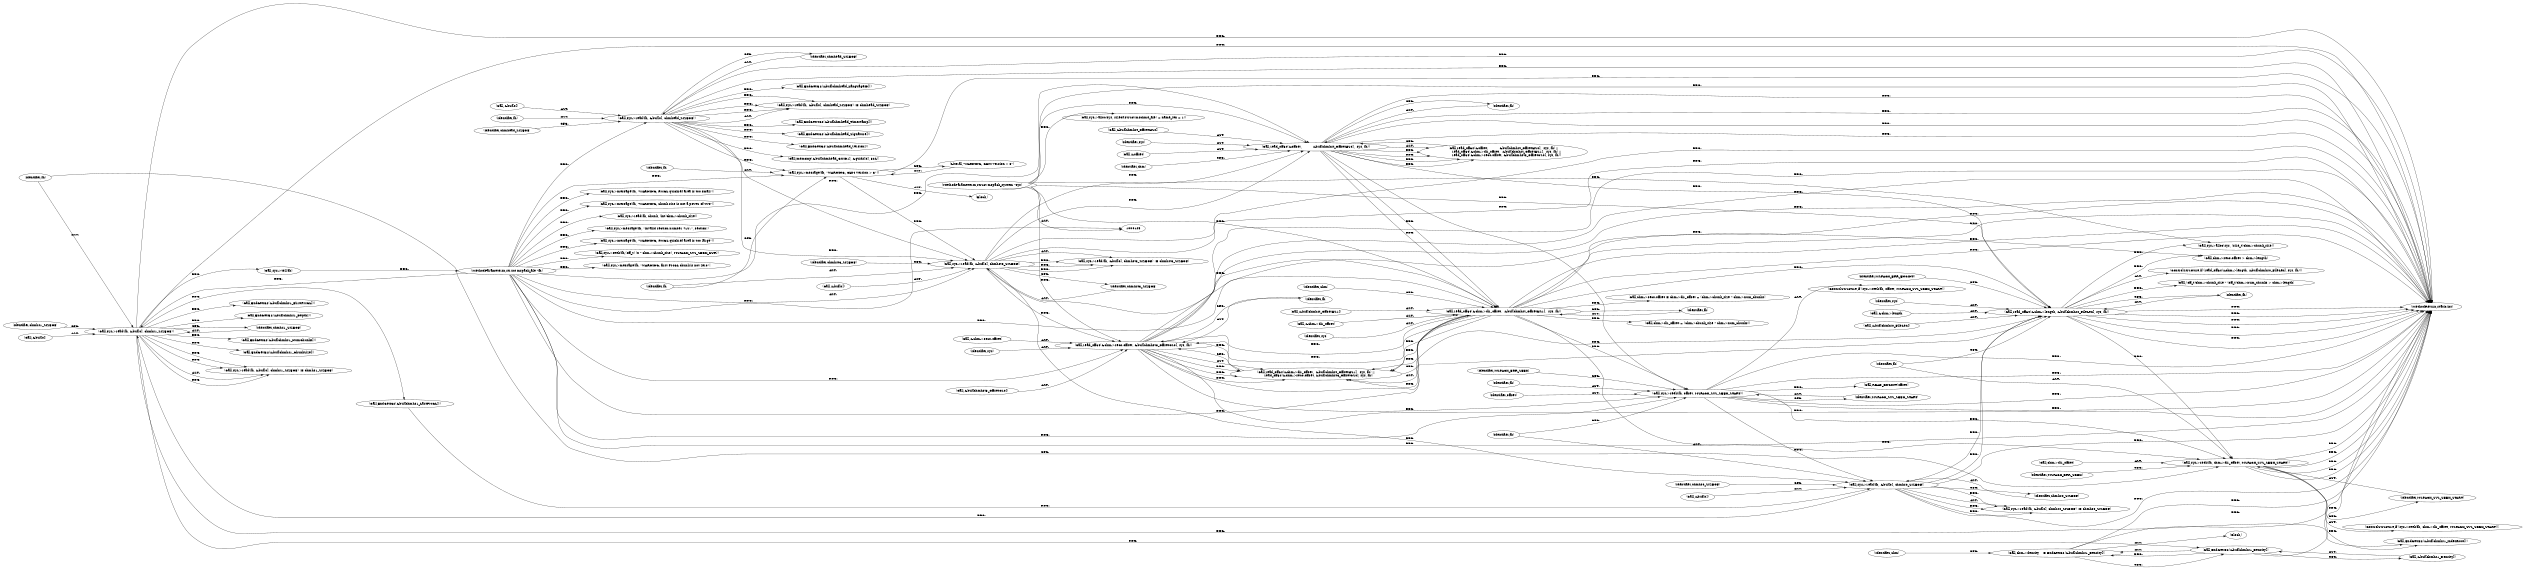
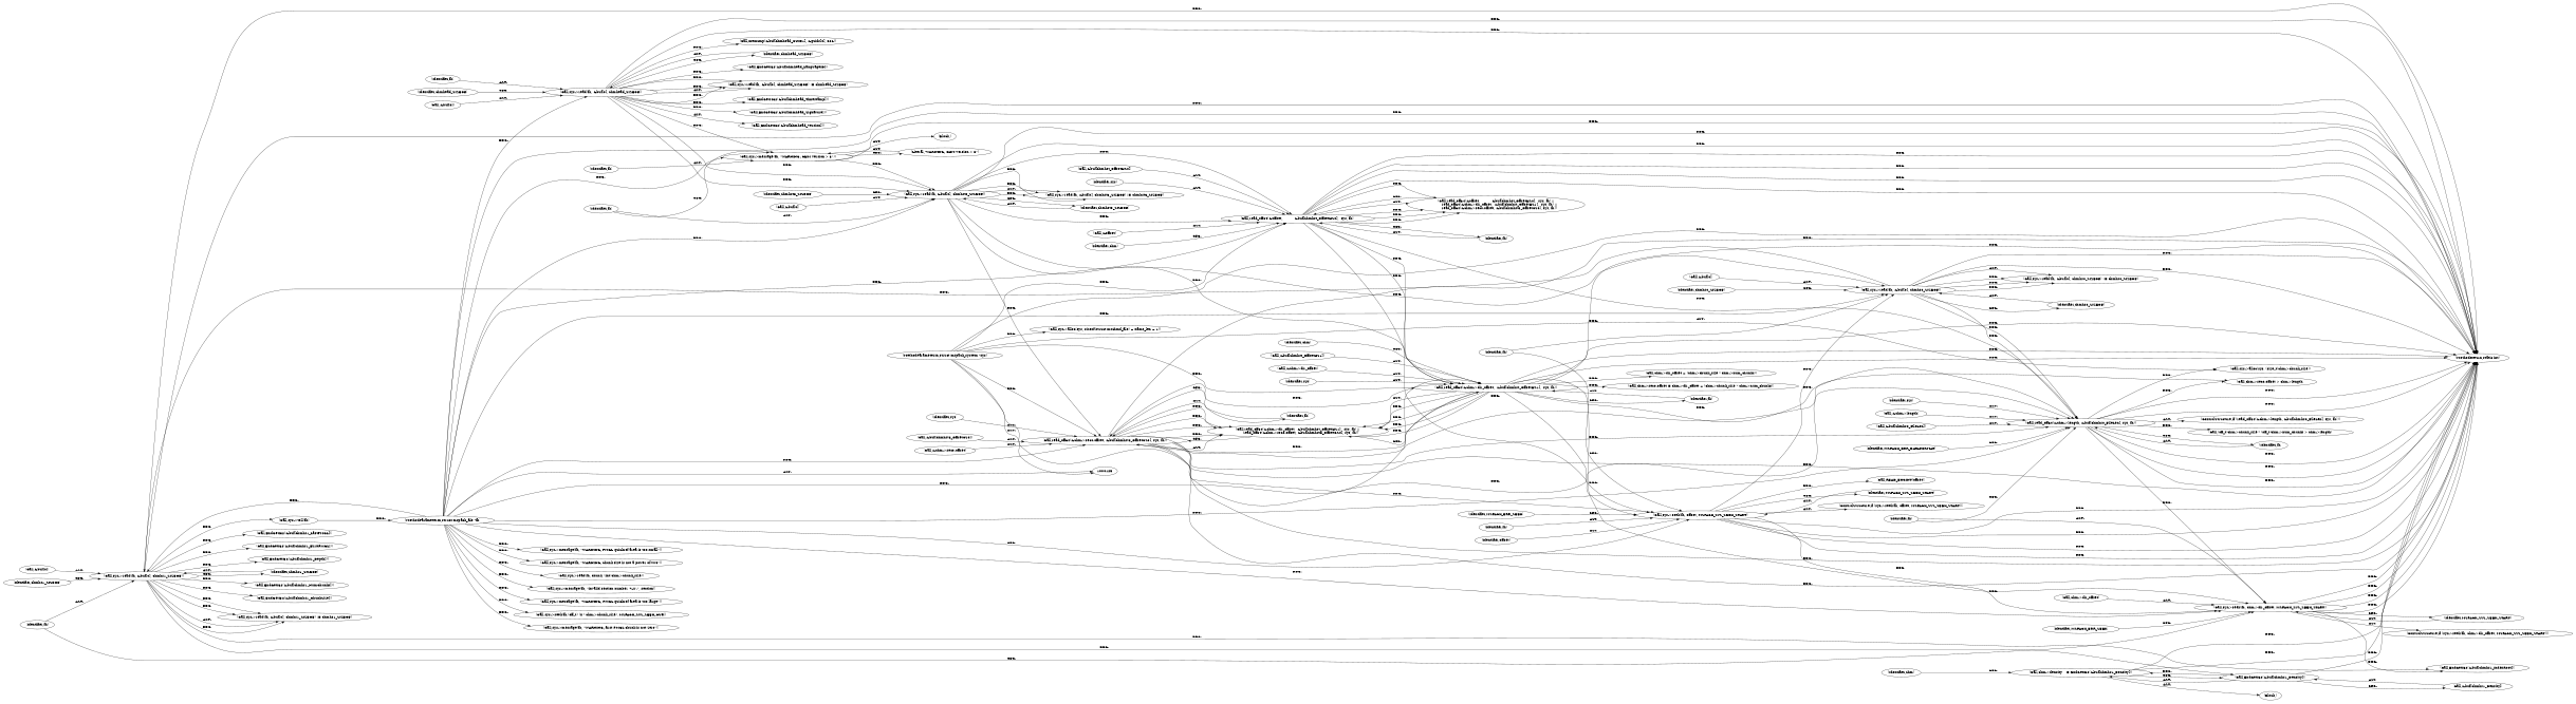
  digraph {
    rankdir=LR
    n1 [label="(Call,chm->density    = EndGetI32(&buf[chmhs1_Density]))"]
    n2 [label="(Call,EndGetI32(&buf[chmhs1_Density]))"]
    n3 [label="(MethodReturn,static int)"]
    n4 [label="(Block,)"]
    n5 [label="(Call,&buf[chmhs1_Density])"]
    n6 [label="(Call,sys->read(fh, &buf[0], chmhs1_SIZEOF))"]
    n7 [label="(Call,EndGetI32(&buf[chmhs1_LastPMGL]))"]
    n8 [label="(Call,EndGetI32(&buf[chmhs1_FirstPMGL]))"]
    n9 [label="(Call,EndGetI32(&buf[chmhs1_Depth]))"]
    n10 [label="(Identifier,chmhs1_SIZEOF)"]
    n11 [label="(Call,EndGetI32(&buf[chmhs1_NumChunks]))"]
    n12 [label="(Call,EndGetI32(&buf[chmhs1_ChunkSize]))"]
    n13 [label="(Call,EndGetI32(&buf[chmhs1_IndexRoot]))"]
    n14 [label="(Call,sys->read(fh, &buf[0], chmhs1_SIZEOF) != chmhs1_SIZEOF)"]
    n15 [label="(Call,sys->tell(fh))"]
    n16 [label="(MethodParameterIn,struct mspack_file *fh)"]
    n17 [label="(Call,sys->seek(fh, chm->dir_offset, MSPACK_SYS_SEEK_START))"]
    n18 [label="(Identifier,MSPACK_SYS_SEEK_START)"]
    n19 [label="(ControlStructure,if (sys->seek(fh, chm->dir_offset, MSPACK_SYS_SEEK_START)))"]
    n20 [label="(Call,read_off64(&chm->length, &buf[chmhs0_FileLen], sys, fh))"]
    n21 [label="(Identifier,fh)"]
    n22 [label="(Call,sys->alloc(sys, (size_t)chm->chunk_size))"]
    n23 [label="(Call,chm->sec0.offset > chm->length)"]
    n24 [label="(ControlStructure,if (read_off64(&chm->length, &buf[chmhs0_FileLen], sys, fh)))"]
    n25 [label="(Call,(off_t)chm->chunk_size * (off_t)chm->num_chunks > chm->length)"]
    n26 [label="(Call,sys->read(fh, &buf[0], chmhs0_SIZEOF))"]
    n27 [label="(Identifier,chmhs0_SIZEOF)"]
    n28 [label="(Call,sys->read(fh, &buf[0], chmhs0_SIZEOF) != chmhs0_SIZEOF)"]
    n29 [label="(Call,sys->seek(fh, offset, MSPACK_SYS_SEEK_START))"]
    n30 [label="(Call,READ_ENCINT(offset))"]
    n31 [label="(Identifier,MSPACK_SYS_SEEK_START)"]
    n32 [label="(ControlStructure,if (sys->seek(fh, offset, MSPACK_SYS_SEEK_START)))"]
    n33 [label="(Call,read_off64(&chm->sec0.offset, &buf[chmhst3_OffsetCS0], sys, fh))"]
    n34 [label="(Identifier,fh)"]
    n35 [label="(Call,read_off64(&chm->dir_offset,  &buf[chmhst_OffsetHS1],  sys, fh) ||\n      read_off64(&chm->sec0.offset, &buf[chmhst3_OffsetCS0], sys, fh))"]
    n36 [label="(Call,read_off64(&chm->dir_offset,  &buf[chmhst_OffsetHS1],  sys, fh))"]
    n37 [label="(Call,sys->read(fh, &buf[0], chmhst3_SIZEOF))"]
    n38 [label="(Call,read_off64(&offset,           &buf[chmhst_OffsetHS0],  sys, fh))"]
    n39 [label="(Identifier,chmhst3_SIZEOF)"]
    n40 [label="(Call,sys->read(fh, &buf[0], chmhst3_SIZEOF) != chmhst3_SIZEOF)"]
    n41 [label="(Call,chm->dir_offset + (chm->chunk_size * chm->num_chunks))"]
    n42 [label="(Call,chm->sec0.offset = chm->dir_offset + (chm->chunk_size * chm->num_chunks))"]
    n43 [label="(Identifier,fh)"]
    n44 [label="(Call,read_off64(&offset,           &buf[chmhst_OffsetHS0],  sys, fh) ||\n      read_off64(&chm->dir_offset,  &buf[chmhst_OffsetHS1],  sys, fh) ||\n      read_off64(&chm->sec0.offset, &buf[chmhst3_OffsetCS0], sys, fh))"]
    n45 [label="(Identifier,fh)"]
    n46 [label="(Call,sys->message(fh, \"WARNING; CHM version > 3\"))"]
    n47 [label="(Literal,\"WARNING; CHM version > 3\")"]
    n48 [label="(Block,)"]
    n49 [label="(Call,sys->read(fh, &buf[0], chmhead_SIZEOF))"]
    n50 [label="(Call,EndGetI32(&buf[chmhead_LanguageID]))"]
    n51 [label="(Call,sys->read(fh, &buf[0], chmhead_SIZEOF) != chmhead_SIZEOF)"]
    n52 [label="(Call,EndGetM32(&buf[chmhead_Timestamp]))"]
    n53 [label="(Call,EndGetI32(&buf[chmhead_Signature]))"]
    n54 [label="(Call,EndGetI32(&buf[chmhead_Version]))"]
    n55 [label="(Call,memcmp(&buf[chmhead_GUID1], &guids[0], 32L))"]
    n56 [label="(Identifier,chmhead_SIZEOF)"]
    n57 [label="(Call,sys->message(fh, \"WARNING; PMGL quickref area is too small\"))"]
    n58 [label="(Call,sys->message(fh, \"WARNING; chunk size is not a power of two\"))"]
    n59 [label="(Call,sys->read(fh, chunk, (int)chm->chunk_size))"]
    n60 [label="(Call,sys->message(fh, \"invalid section number '%u'.\", section))"]
    n61 [label="(Call,sys->message(fh, \"WARNING; PMGL quickref area is too large\"))"]
    n62 [label="(Call,sys->seek(fh,(off_t) (x * chm->chunk_size), MSPACK_SYS_SEEK_CUR))"]
    n63 [label="(Call,sys->message(fh, \"WARNING; first PMGL chunk is not zero\"))"]
    1000125
    n65 [label="(MethodParameterIn,struct mspack_system *sys)"]
    n66 [label="(Call,sys->alloc(sys, sizeof(struct mschmd_file) + name_len + 1))"]
    n67 [label="(Identifier,chmhs1_SIZEOF)"]
    n68 [label="(Identifier,chm)"]
    n69 [label="(Call,&buf[chmhst_OffsetHS0])"]
    n70 [label="(Call,&buf[0])"]
    n71 [label="(Identifier,offset)"]
    n72 [label="(Identifier,sys)"]
    n73 [label="(Identifier,fh)"]
    n74 [label="(Identifier,MSPACK_ERR_SEEK)"]
    n75 [label="(Call,&buf[chmhst_OffsetHS1])"]
    n76 [label="(Identifier,sys)"]
    n77 [label="(Call,&chm->length)"]
    n78 [label="(Call,&buf[chmhs0_FileLen])"]
    n79 [label="(Identifier,chmhst3_SIZEOF)"]
    n80 [label="(Identifier,fh)"]
    n81 [label="(Identifier,MSPACK_ERR_SEEK)"]
    n82 [label="(Call,chm->dir_offset)"]
    n83 [label="(Identifier,fh)"]
    n84 [label="(Call,&buf[chmhst3_OffsetCS0])"]
    n85 [label="(Call,&buf[0])"]
    n86 [label="(Identifier,fh)"]
-   n87 [label="(Identifier,MSPACK_ERR_ENCINT)"]
+   n87 [label="(Identifier,MSPACK_ERR_DATAFORMAT)"]
    n88 [label="(Call,&chm->dir_offset)"]
    n89 [label="(Call,&chm->sec0.offset)"]
    n90 [label="(Call,&offset)"]
    n91 [label="(Identifier,sys)"]
    n92 [label="(Identifier,fh)"]
    n93 [label="(Call,&buf[0])"]
    n94 [label="(Identifier,chm)"]
    n95 [label="(Identifier,chmhead_SIZEOF)"]
    n96 [label="(Call,&buf[0])"]
    n97 [label="(Identifier,fh)"]
    n98 [label="(Identifier,chm)"]
    n99 [label="(Identifier,sys)"]
    n100 [label="(Identifier,chmhs0_SIZEOF)"]
    n101 [label="(Identifier,fh)"]
    n1 -> n2 [label="CFG: "]
    n1 -> n3 [label="DDG: "]
    n1 -> n3 [label="DDG: "]
    n1 -> n4 [label="AST: "]
    n2 -> n1 [label="AST: "]
    n2 -> n1 [label="DDG: "]
    n2 -> n3 [label="DDG: "]
    n2 -> n5 [label="CFG: "]
    n5 -> n2 [label="AST: "]
    n6 -> n2 [label="DDG: "]
    n6 -> n3 [label="DDG: "]
    n6 -> n3 [label="DDG: "]
    n6 -> n7 [label="DDG: "]
    n6 -> n8 [label="DDG: "]
    n6 -> n9 [label="DDG: "]
    n6 -> n10 [label="CFG: "]
    n6 -> n11 [label="DDG: "]
    n6 -> n12 [label="DDG: "]
    n6 -> n13 [label="DDG: "]
    n6 -> n14 [label="AST: "]
    n6 -> n14 [label="DDG: "]
    n6 -> n14 [label="DDG: "]
    n6 -> n14 [label="DDG: "]
    n6 -> n15 [label="DDG: "]
    n10 -> n6 [label="AST: "]
    n15 -> n16 [label="DDG: "]
    n16 -> n3 [label="DDG: "]
    n16 -> n6 [label="DDG: "]
+   n16 -> n17 [label="DDG: "]
    n16 -> n20 [label="DDG: "]
-   n7 -> n26 [label="DDG: "]
-   n16 -> n29 [label="DDG: "]
+   n16 -> n26 [label="DDG: "]
+   n16 -> n29 [label="CFG: "]
    n16 -> n33 [label="DDG: "]
    n16 -> n36 [label="DDG: "]
    n16 -> n37 [label="DDG: "]
    n16 -> n38 [label="DDG: "]
    n16 -> n46 [label="DDG: "]
    n16 -> n49 [label="DDG: "]
    n16 -> n57 [label="DDG: "]
    n16 -> n58 [label="DDG: "]
    n16 -> n59 [label="DDG: "]
    n16 -> n60 [label="DDG: "]
    n16 -> n61 [label="DDG: "]
    n16 -> n62 [label="DDG: "]
    n16 -> n63 [label="DDG: "]
    n16 -> 1000125 [label="AST: "]
    n17 -> n3 [label="DDG: "]
    n17 -> n3 [label="DDG: "]
    n17 -> n3 [label="DDG: "]
    n17 -> n3 [label="DDG: "]
    n17 -> n13 [label="DDG: "]
    n17 -> n18 [label="CFG: "]
    n17 -> n19 [label="AST: "]
    n18 -> n17 [label="AST: "]
    n20 -> n3 [label="DDG: "]
    n20 -> n3 [label="DDG: "]
    n20 -> n3 [label="DDG: "]
    n20 -> n3 [label="DDG: "]
    n20 -> n3 [label="DDG: "]
    n20 -> n17 [label="DDG: "]
    n20 -> n21 [label="CFG: "]
    n20 -> n22 [label="DDG: "]
    n20 -> n23 [label="DDG: "]
    n20 -> n24 [label="AST: "]
    n20 -> n25 [label="DDG: "]
    n21 -> n20 [label="AST: "]
    n26 -> n3 [label="DDG: "]
    n26 -> n3 [label="DDG: "]
    n26 -> n6 [label="DDG: "]
    n26 -> n20 [label="DDG: "]
    n26 -> n20 [label="DDG: "]
    n26 -> n27 [label="CFG: "]
    n26 -> n28 [label="AST: "]
    n26 -> n28 [label="DDG: "]
    n26 -> n28 [label="DDG: "]
    n26 -> n28 [label="DDG: "]
    n27 -> n26 [label="AST: "]
    n29 -> n3 [label="DDG: "]
    n29 -> n3 [label="DDG: "]
    n29 -> n3 [label="DDG: "]
    n29 -> n3 [label="DDG: "]
    n29 -> n17 [label="DDG: "]
    n29 -> n26 [label="DDG: "]
    n29 -> n30 [label="DDG: "]
    n29 -> n31 [label="CFG: "]
    n29 -> n32 [label="AST: "]
    n31 -> n29 [label="AST: "]
    n33 -> n3 [label="DDG: "]
    n33 -> n3 [label="DDG: "]
    n33 -> n3 [label="DDG: "]
    n33 -> n3 [label="DDG: "]
    n33 -> n20 [label="DDG: "]
    n33 -> n23 [label="DDG: "]
    n33 -> n29 [label="DDG: "]
    n33 -> n34 [label="CFG: "]
    n33 -> n35 [label="AST: "]
    n33 -> n35 [label="DDG: "]
    n33 -> n35 [label="DDG: "]
    n33 -> n35 [label="DDG: "]
    n33 -> n35 [label="DDG: "]
    n34 -> n33 [label="AST: "]
    n35 -> n33 [label="CFG: "]
    n35 -> n36 [label="CFG: "]
    n36 -> n3 [label="DDG: "]
    n36 -> n3 [label="DDG: "]
    n36 -> n3 [label="DDG: "]
    n36 -> n3 [label="DDG: "]
    n36 -> n17 [label="DDG: "]
    n36 -> n20 [label="DDG: "]
    n36 -> n29 [label="DDG: "]
    n36 -> n33 [label="DDG: "]
    n36 -> n33 [label="DDG: "]
    n36 -> n35 [label="AST: "]
    n36 -> n35 [label="DDG: "]
    n36 -> n35 [label="DDG: "]
    n36 -> n35 [label="DDG: "]
    n36 -> n35 [label="DDG: "]
    n36 -> n41 [label="DDG: "]
    n36 -> n42 [label="DDG: "]
    n36 -> n43 [label="CFG: "]
    n37 -> n3 [label="DDG: "]
    n37 -> n3 [label="DDG: "]
    n37 -> n26 [label="DDG: "]
    n37 -> n33 [label="DDG: "]
    n37 -> n36 [label="DDG: "]
    n37 -> n38 [label="DDG: "]
    n37 -> n38 [label="DDG: "]
    n37 -> n39 [label="CFG: "]
    n37 -> n40 [label="AST: "]
    n37 -> n40 [label="DDG: "]
    n37 -> n40 [label="DDG: "]
    n37 -> n40 [label="DDG: "]
    n38 -> n3 [label="DDG: "]
    n38 -> n3 [label="DDG: "]
    n38 -> n3 [label="DDG: "]
    n38 -> n3 [label="DDG: "]
    n38 -> n20 [label="DDG: "]
    n38 -> n29 [label="DDG: "]
    n38 -> n36 [label="DDG: "]
    n38 -> n36 [label="DDG: "]
    n38 -> n44 [label="AST: "]
    n38 -> n44 [label="DDG: "]
    n38 -> n44 [label="DDG: "]
    n38 -> n44 [label="DDG: "]
    n38 -> n44 [label="DDG: "]
    n38 -> n45 [label="CFG: "]
    n39 -> n37 [label="AST: "]
    n43 -> n36 [label="AST: "]
    n44 -> n38 [label="CFG: "]
    n45 -> n38 [label="AST: "]
    n46 -> n3 [label="DDG: "]
    n46 -> n37 [label="DDG: "]
    n46 -> n47 [label="CFG: "]
    n46 -> n48 [label="AST: "]
    n47 -> n46 [label="AST: "]
    n49 -> n3 [label="DDG: "]
    n49 -> n3 [label="DDG: "]
    n49 -> n37 [label="DDG: "]
    n49 -> n37 [label="DDG: "]
    n49 -> n46 [label="DDG: "]
    n49 -> n50 [label="DDG: "]
    n49 -> n51 [label="AST: "]
    n49 -> n51 [label="DDG: "]
    n49 -> n51 [label="DDG: "]
    n49 -> n51 [label="DDG: "]
    n49 -> n52 [label="DDG: "]
    n49 -> n53 [label="DDG: "]
-   n49 -> n54 [label="DDG: "]
+   n49 -> n54 [label="AST: "]
    n49 -> n55 [label="DDG: "]
    n49 -> n56 [label="CFG: "]
    n56 -> n49 [label="AST: "]
    n65 -> n3 [label="DDG: "]
    n65 -> n20 [label="DDG: "]
    n65 -> n22 [label="DDG: "]
    n65 -> n33 [label="DDG: "]
    n65 -> n36 [label="DDG: "]
    n65 -> n38 [label="DDG: "]
    n65 -> 1000125 [label="AST: "]
    n65 -> n66 [label="DDG: "]
    n67 -> n6 [label="CFG: "]
    n68 -> n36 [label="CFG: "]
    n69 -> n38 [label="AST: "]
    n70 -> n6 [label="AST: "]
    n71 -> n29 [label="AST: "]
    n72 -> n38 [label="AST: "]
    n73 -> n26 [label="AST: "]
    n73 -> n29 [label="CFG: "]
    n74 -> n17 [label="CFG: "]
    n75 -> n36 [label="AST: "]
    n76 -> n33 [label="AST: "]
    n77 -> n20 [label="AST: "]
    n78 -> n20 [label="AST: "]
    n79 -> n37 [label="CFG: "]
    n80 -> n46 [label="AST: "]
    n81 -> n29 [label="CFG: "]
    n82 -> n17 [label="AST: "]
    n83 -> n6 [label="AST: "]
    n83 -> n17 [label="CFG: "]
    n84 -> n33 [label="AST: "]
    n85 -> n49 [label="AST: "]
    n86 -> n49 [label="AST: "]
    n87 -> n20 [label="CFG: "]
    n88 -> n36 [label="AST: "]
    n89 -> n33 [label="AST: "]
    n90 -> n38 [label="AST: "]
    n91 -> n36 [label="AST: "]
    n92 -> n37 [label="AST: "]
    n92 -> n46 [label="CFG: "]
    n93 -> n37 [label="AST: "]
    n94 -> n1 [label="CFG: "]
    n95 -> n49 [label="CFG: "]
    n96 -> n26 [label="AST: "]
    n97 -> n17 [label="AST: "]
    n97 -> n20 [label="CFG: "]
    n98 -> n38 [label="CFG: "]
    n99 -> n20 [label="AST: "]
    n100 -> n26 [label="CFG: "]
    n101 -> n29 [label="AST: "]
  }
